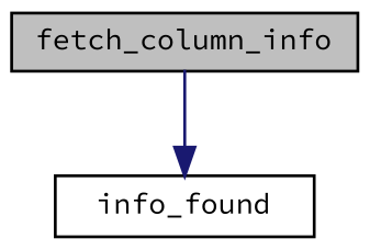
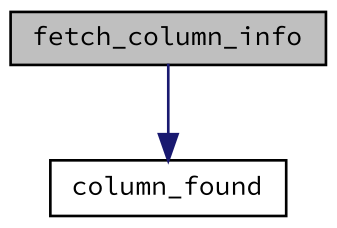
  digraph {
    rankdir=TB
    fontname="Source Code Pro"
    node [color=black fontname="Source Code Pro" fontsize=10 shape=record style=filled]
    n1 [fillcolor=grey75 fontcolor=black height=0.2 label=fetch_column_info width=0.4]
-   n2 [fillcolor=white height=0.2 label=info_found width=0.4]
+   n2 [fillcolor=white height=0.2 label=column_found width=0.4]
    n1 -> n2 [color=midnightblue fontname="Source Code Pro" fontsize=10 labelfontname=Helvetica labelfontsize=10 style=solid]
  }
